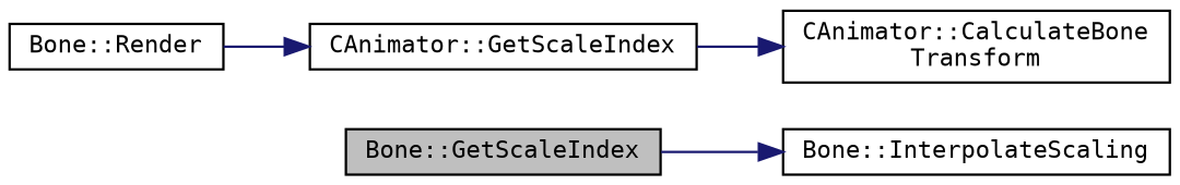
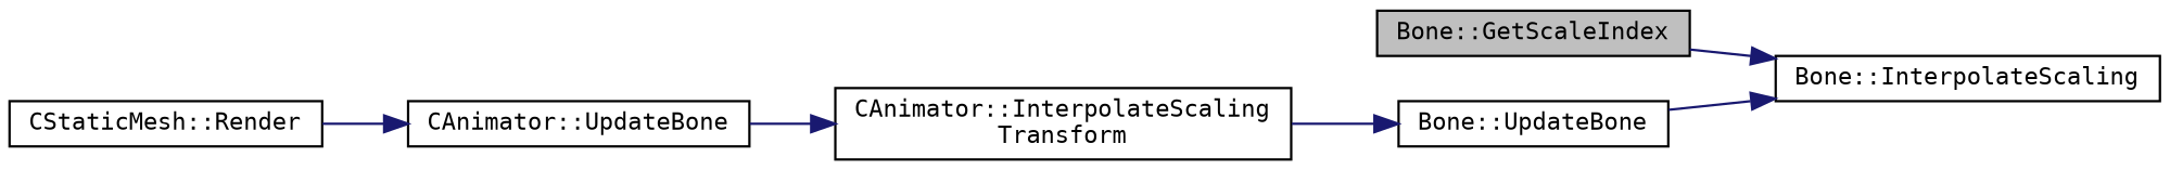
  digraph {
    fontname="DejaVu Sans Mono"
    rankdir=RL
    node [color=black fillcolor=white fontname="DejaVu Sans Mono" fontsize=10 shape=record style=filled]
    edge [color=midnightblue dir=back fontname="DejaVu Sans Mono" fontsize=10 labelfontname=Helvetica labelfontsize=10 style=solid]
    n1 [fillcolor=grey75 fontcolor=black height=0.2 label="Bone::GetScaleIndex" width=0.4]
    n2 [height=0.2 label="Bone::InterpolateScaling" width=0.4]
-   n4 [height=0.2 label="CAnimator::CalculateBone\lTransform" width=0.4]
-   n5 [height=0.2 label="CAnimator::GetScaleIndex" width=0.4]
-   n6 [height=0.2 label="Bone::Render" width=0.4]
+   n3 [height=0.2 label="Bone::UpdateBone" width=0.4]
+   n4 [height=0.2 label="CAnimator::InterpolateScaling\lTransform" width=0.4]
+   n5 [height=0.2 label="CAnimator::UpdateBone" width=0.4]
+   n6 [height=0.2 label="CStaticMesh::Render" width=0.4]
    n2 -> n1
+   n2 -> n3
+   n3 -> n4
    n4 -> n5
    n5 -> n6
  }
